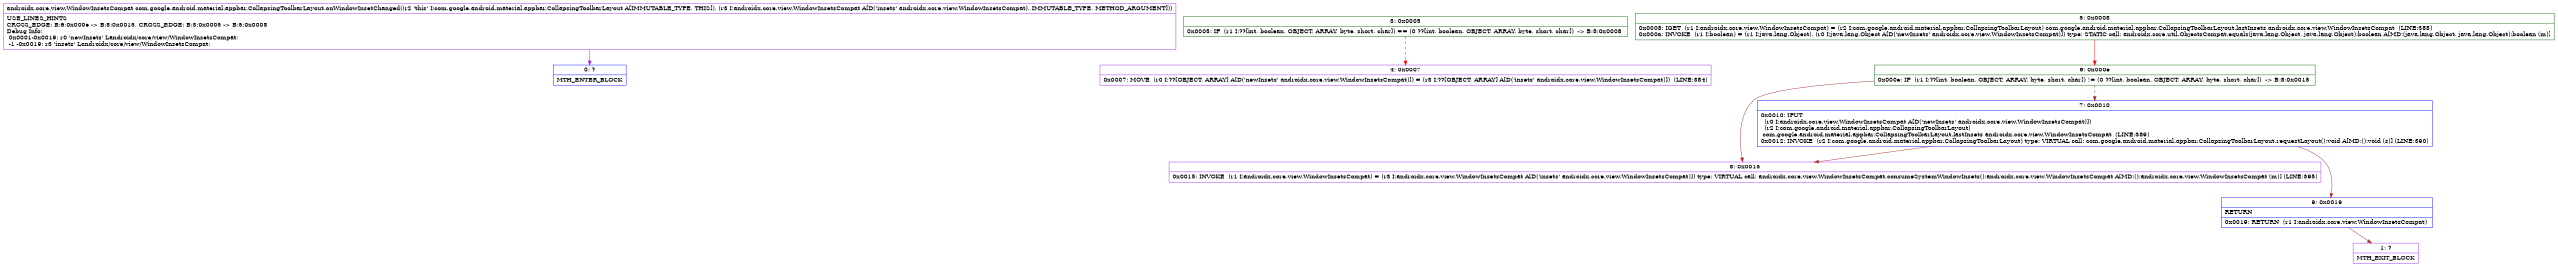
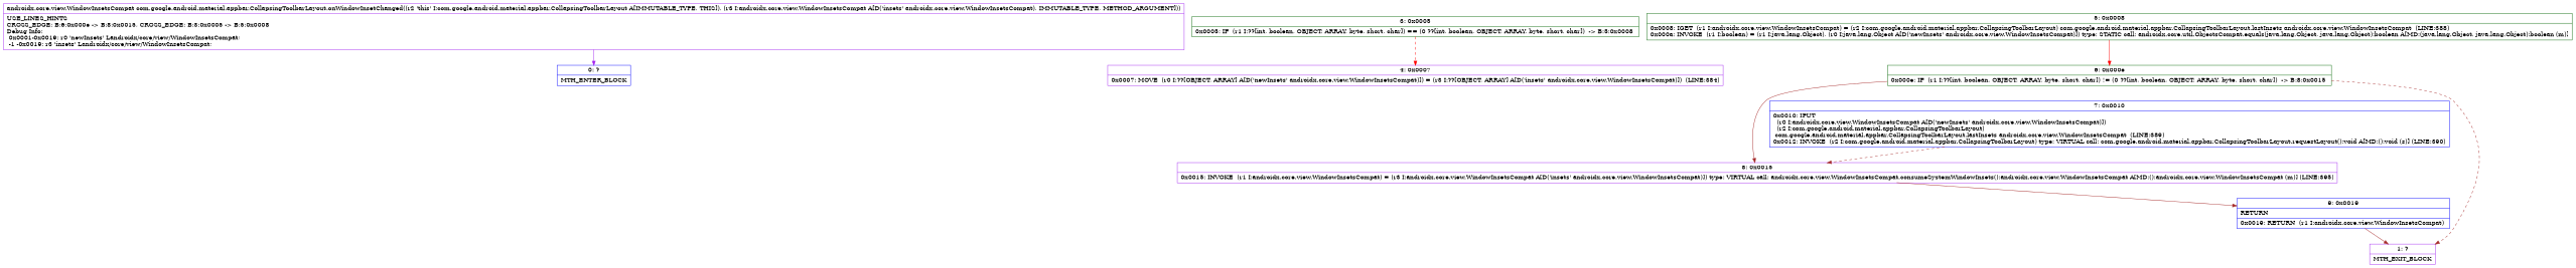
  digraph {
    node [color=purple shape=record]
    edge [color=brown]
    n1 [color=blue label="{0\:\ ?|MTH_ENTER_BLOCK\l}"]
    n2 [color=darkgreen label="{3\:\ 0x0005|0x0005: IF  (r1 I:??[int, boolean, OBJECT, ARRAY, byte, short, char]) == (0 ??[int, boolean, OBJECT, ARRAY, byte, short, char])  \-\> B:5:0x0008 \l}"]
    n3 [label="{4\:\ 0x0007|0x0007: MOVE  (r0 I:??[OBJECT, ARRAY] A[D('newInsets' androidx.core.view.WindowInsetsCompat)]) = (r3 I:??[OBJECT, ARRAY] A[D('insets' androidx.core.view.WindowInsetsCompat)])  (LINE:384)\l}"]
    n4 [color=darkgreen label="{5\:\ 0x0008|0x0008: IGET  (r1 I:androidx.core.view.WindowInsetsCompat) = (r2 I:com.google.android.material.appbar.CollapsingToolbarLayout) com.google.android.material.appbar.CollapsingToolbarLayout.lastInsets androidx.core.view.WindowInsetsCompat  (LINE:388)\l0x000a: INVOKE  (r1 I:boolean) = (r1 I:java.lang.Object), (r0 I:java.lang.Object A[D('newInsets' androidx.core.view.WindowInsetsCompat)]) type: STATIC call: androidx.core.util.ObjectsCompat.equals(java.lang.Object, java.lang.Object):boolean A[MD:(java.lang.Object, java.lang.Object):boolean (m)]\l}"]
    n5 [color=darkgreen label="{6\:\ 0x000e|0x000e: IF  (r1 I:??[int, boolean, OBJECT, ARRAY, byte, short, char]) != (0 ??[int, boolean, OBJECT, ARRAY, byte, short, char])  \-\> B:8:0x0015 \l}"]
    n6 [color=blue label="{7\:\ 0x0010|0x0010: IPUT  \l  (r0 I:androidx.core.view.WindowInsetsCompat A[D('newInsets' androidx.core.view.WindowInsetsCompat)])\l  (r2 I:com.google.android.material.appbar.CollapsingToolbarLayout)\l com.google.android.material.appbar.CollapsingToolbarLayout.lastInsets androidx.core.view.WindowInsetsCompat  (LINE:389)\l0x0012: INVOKE  (r2 I:com.google.android.material.appbar.CollapsingToolbarLayout) type: VIRTUAL call: com.google.android.material.appbar.CollapsingToolbarLayout.requestLayout():void A[MD:():void (s)] (LINE:390)\l}"]
    n7 [label="{8\:\ 0x0015|0x0015: INVOKE  (r1 I:androidx.core.view.WindowInsetsCompat) = (r3 I:androidx.core.view.WindowInsetsCompat A[D('insets' androidx.core.view.WindowInsetsCompat)]) type: VIRTUAL call: androidx.core.view.WindowInsetsCompat.consumeSystemWindowInsets():androidx.core.view.WindowInsetsCompat A[MD:():androidx.core.view.WindowInsetsCompat (m)] (LINE:395)\l}"]
    n8 [color=blue label="{9\:\ 0x0019|RETURN\l|0x0019: RETURN  (r1 I:androidx.core.view.WindowInsetsCompat) \l}"]
    n9 [label="{1\:\ ?|MTH_EXIT_BLOCK\l}"]
    n10 [label="{androidx.core.view.WindowInsetsCompat com.google.android.material.appbar.CollapsingToolbarLayout.onWindowInsetChanged((r2 'this' I:com.google.android.material.appbar.CollapsingToolbarLayout A[IMMUTABLE_TYPE, THIS]), (r3 I:androidx.core.view.WindowInsetsCompat A[D('insets' androidx.core.view.WindowInsetsCompat), IMMUTABLE_TYPE, METHOD_ARGUMENT]))  | USE_LINES_HINTS\lCROSS_EDGE: B:6:0x000e \-\> B:8:0x0015, CROSS_EDGE: B:3:0x0005 \-\> B:5:0x0008\lDebug Info:\l  0x0001\-0x0019: r0 'newInsets' Landroidx\/core\/view\/WindowInsetsCompat;\l  \-1 \-0x0019: r3 'insets' Landroidx\/core\/view\/WindowInsetsCompat;\l}"]
    n2 -> n3 [color=red style=dashed]
    n4 -> n5 [color=red]
-   n5 -> n6 [style=dashed]
+   n5 -> n9 [style=dashed]
    n5 -> n7
-   n6 -> n7
-   n6 -> n8
+   n6 -> n7 [style=dashed]
+   n7 -> n8
    n8 -> n9
    n10 -> n1 [color=purple]
  }
